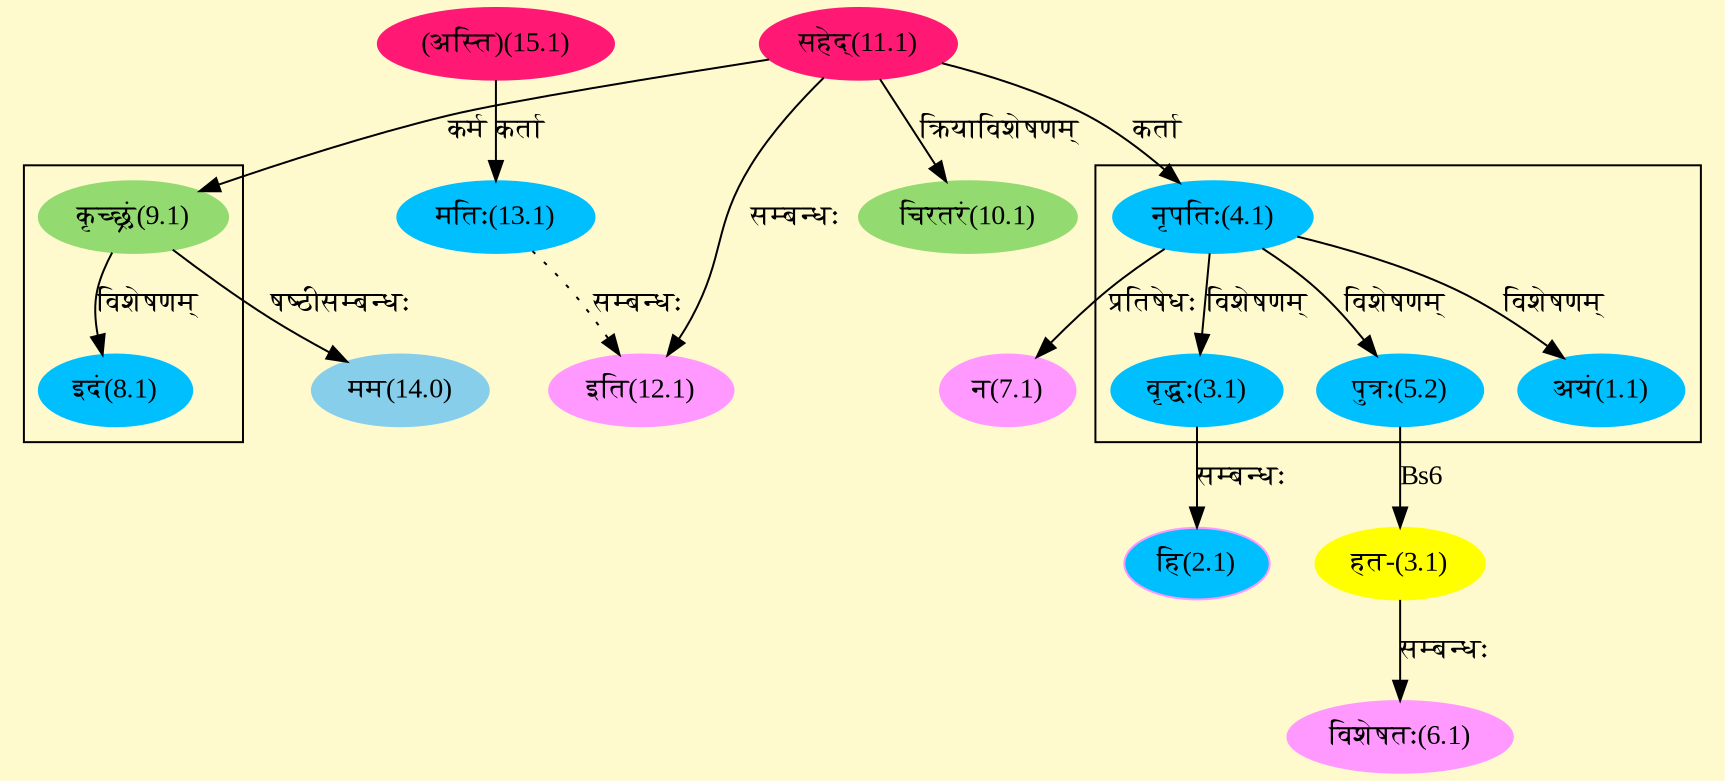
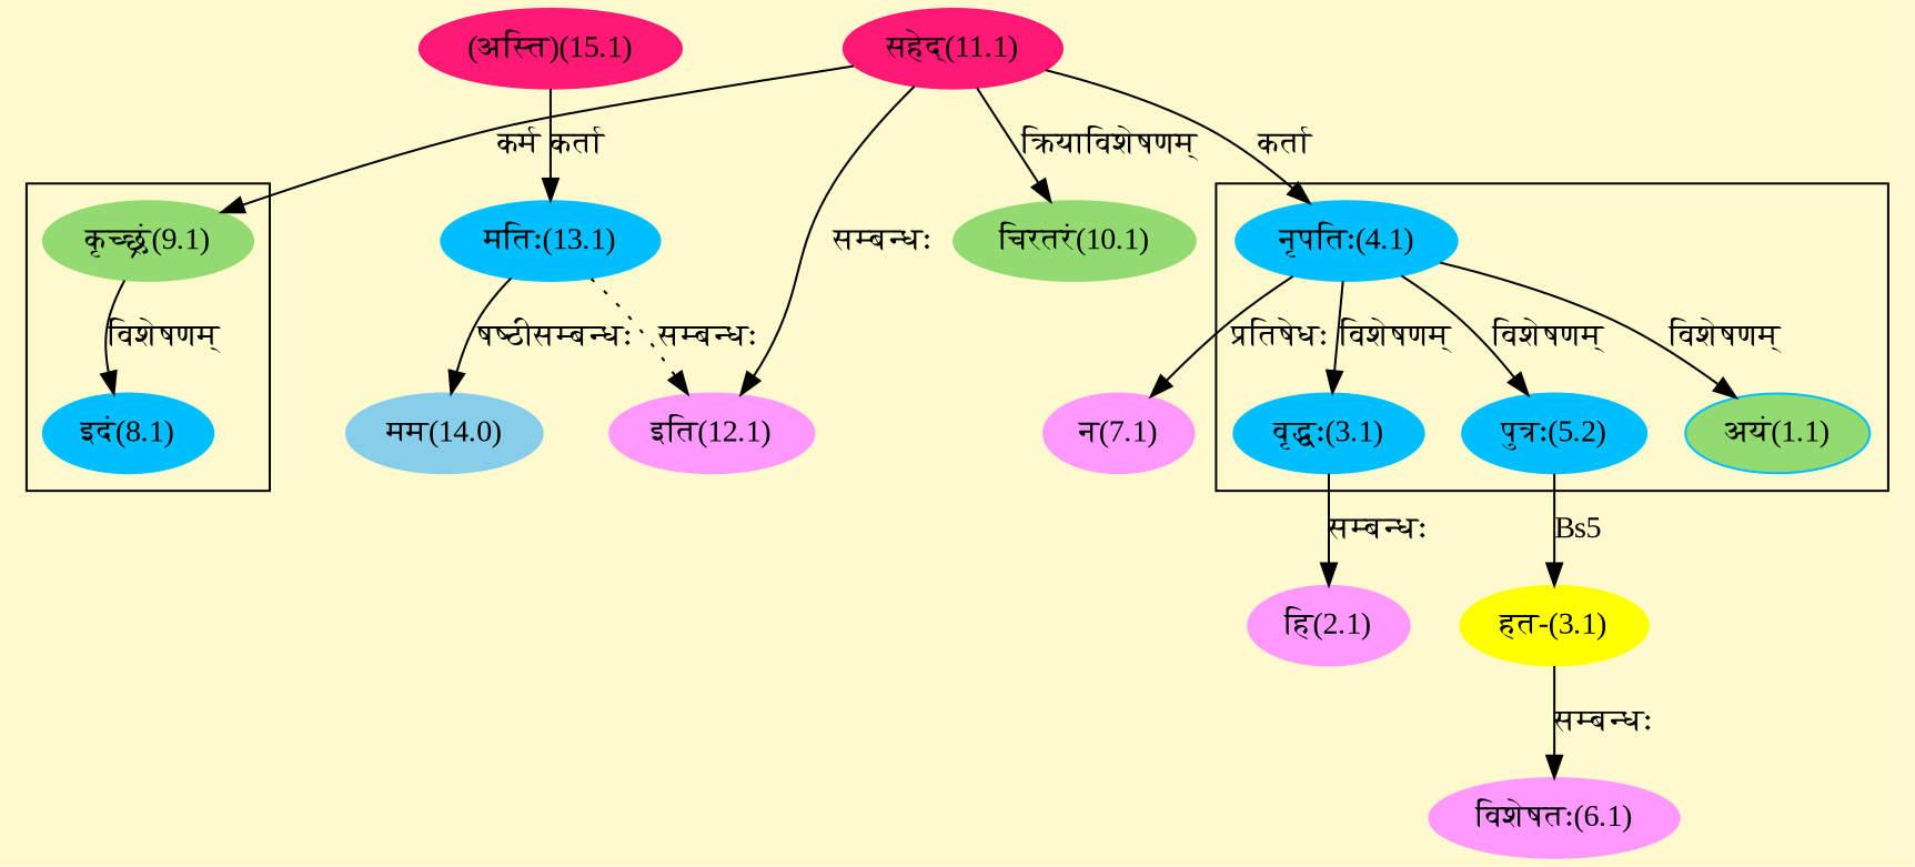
  digraph {
    bgcolor=lemonchiffon1
    compound=true
    fontname="Liberation Serif"
    rankdir=BT
    node [color="#00BFFF" fontname="Liberation Serif" style=filled]
    edge [dir=back fontname="Liberation Serif"]
-   n1 [label="अयं(1.1)"]
+   n1 [label="अयं(1.1)" fillcolor="#93DB70"]
    n2 [label="नृपतिः(4.1)"]
    n3 [label="वृद्धः(3.1)"]
    n4 [label="पुत्रः(5.2)"]
    n5 [label="इदं(8.1)"]
    n6 [color="#93DB70" label="कृच्छ्रं(9.1)"]
    n7 [color="#FF1975" label="सहेद्(11.1)"]
-   n8 [color="#FF99FF" label="हि(2.1)" fillcolor="#00BFFF"]
+   n8 [color="#FF99FF" label="हि(2.1)"]
    n9 [color="#FFFF00" label="हत-(3.1)"]
    n10 [color="#FF99FF" label="विशेषतः(6.1)"]
    n11 [color="#FF99FF" label="न(7.1)"]
    n12 [color="#93DB70" label="चिरतरं(10.1)"]
    n13 [color="#FF99FF" label="इति(12.1)"]
    n14 [label="मतिः(13.1)"]
    n15 [color="#FF1975" label="(अस्ति)(15.1)"]
    n16 [color="#87CEEB" label="मम(14.0)"]
    subgraph cluster_1 {
      n1
      n2
      n3
      n4
    }
    subgraph cluster_2 {
      n5
      n6
    }
    n1 -> n2 [label="विशेषणम्"]
    n2 -> n7 [label="कर्ता"]
    n3 -> n2 [label="विशेषणम्"]
    n4 -> n2 [label="विशेषणम्"]
    n5 -> n6 [label="विशेषणम्"]
    n6 -> n7 [label="कर्म"]
    n8 -> n3 [label="सम्बन्धः"]
-   n9 -> n4 [label=Bs6]
+   n9 -> n4 [label=Bs5]
    n10 -> n9 [label="सम्बन्धः"]
    n11 -> n2 [label="प्रतिषेधः"]
    n12 -> n7 [label="क्रियाविशेषणम्"]
    n13 -> n7 [label="सम्बन्धः"]
    n13 -> n14 [label="सम्बन्धः" style=dotted]
    n14 -> n15 [label="कर्ता"]
-   n16 -> n6 [label="षष्ठीसम्बन्धः"]
+   n16 -> n14 [label="षष्ठीसम्बन्धः"]
  }
